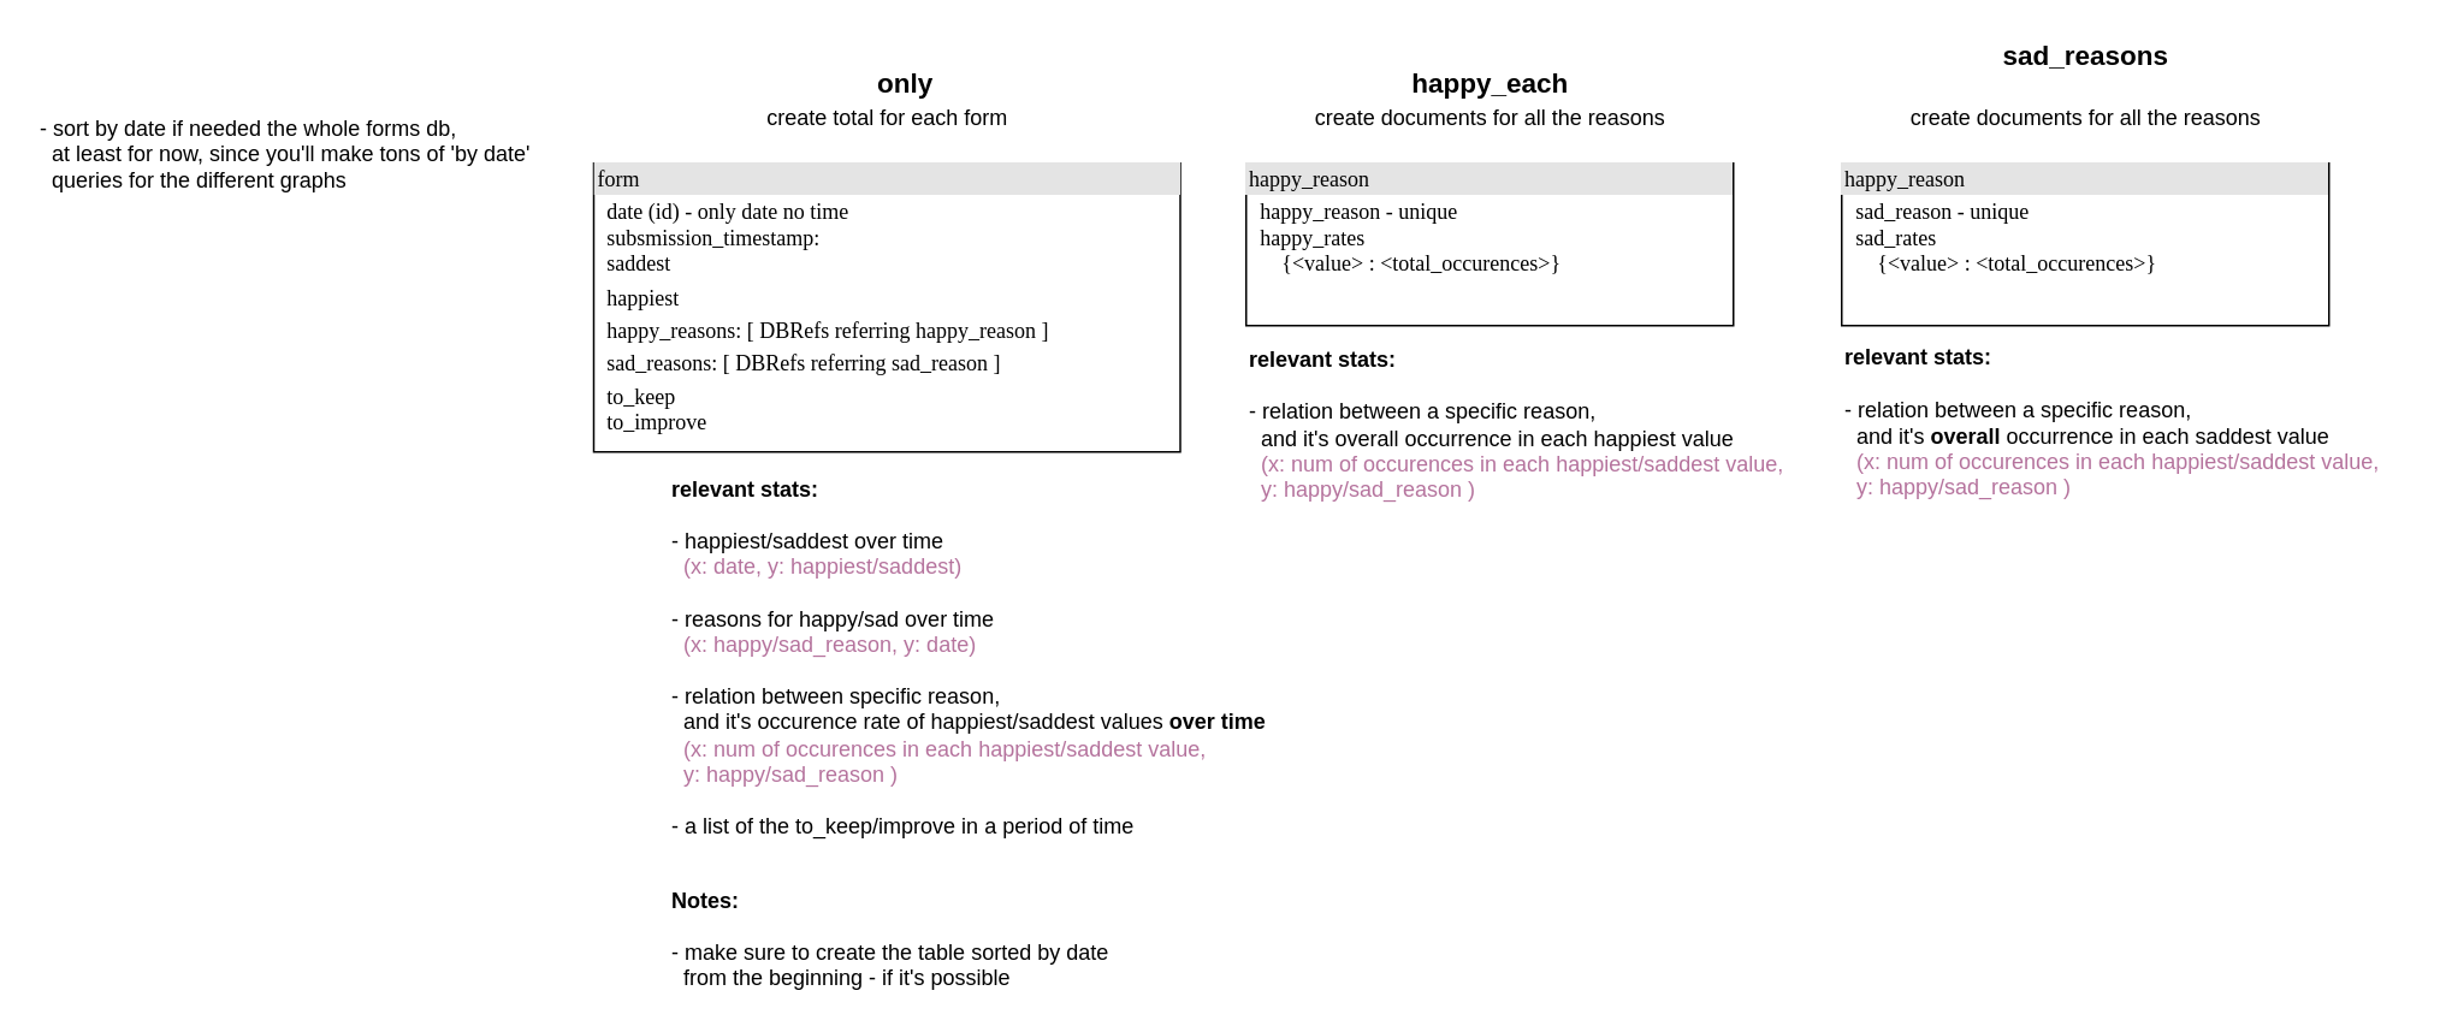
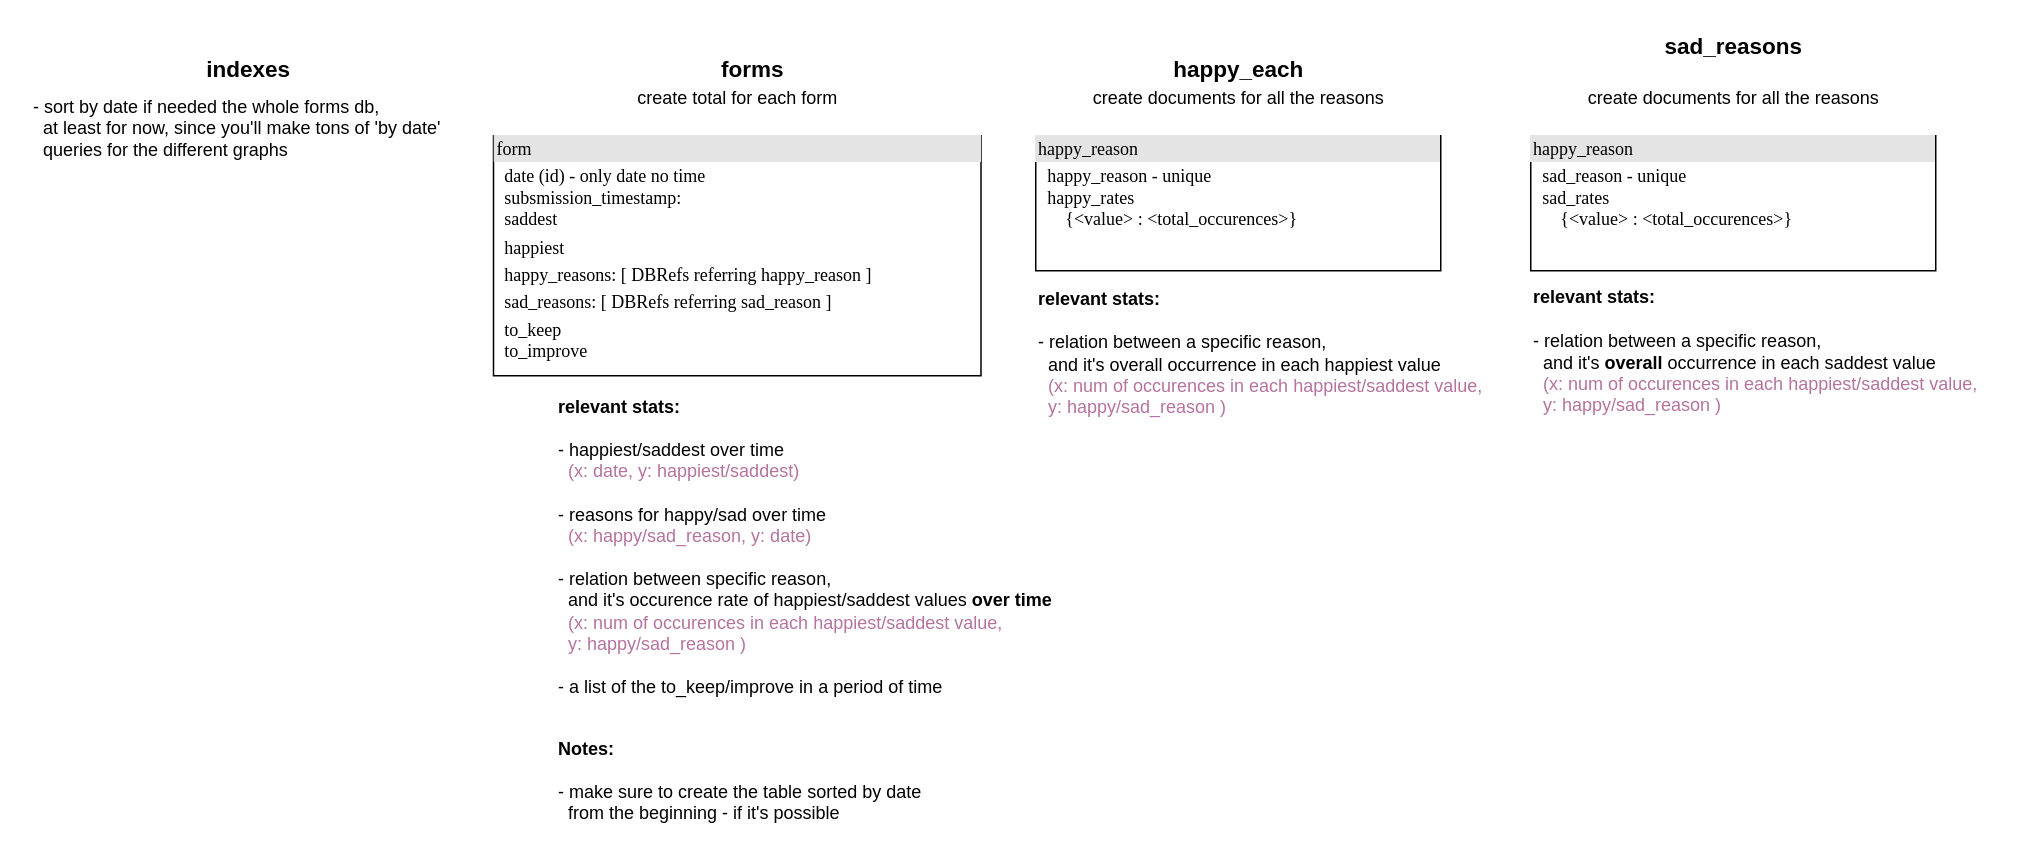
  <mxCell id="0" />
  <mxCell id="1" parent="0" />
  <mxCell id="2" value="&lt;div style=&quot;box-sizing: border-box ; width: 100% ; background: #e4e4e4 ; padding: 2px&quot;&gt;form&lt;/div&gt;&lt;table style=&quot;width: 100% ; font-size: 1em&quot; cellpadding=&quot;2&quot; cellspacing=&quot;0&quot; align=&quot;left&quot;&gt;&lt;tbody style=&quot;line-height: 120%&quot;&gt;&lt;tr&gt;&lt;td&gt;&lt;br&gt;&lt;/td&gt;&lt;td&gt;date (id) - only date no time&lt;br&gt;subsmission_timestamp:&lt;br&gt;saddest&lt;/td&gt;&lt;/tr&gt;&lt;tr&gt;&lt;td&gt;&lt;/td&gt;&lt;td&gt;happiest&lt;/td&gt;&lt;/tr&gt;&lt;tr&gt;&lt;td&gt;&lt;br&gt;&lt;/td&gt;&lt;td&gt;happy_reasons: [ DBRefs referring happy_reason ]&lt;br&gt;&lt;/td&gt;&lt;/tr&gt;&lt;tr&gt;&lt;td&gt;&lt;br&gt;&lt;/td&gt;&lt;td&gt;sad_reasons: [&amp;nbsp;DBRefs referring sad_reason&amp;nbsp;]&lt;br&gt;&lt;/td&gt;&lt;/tr&gt;&lt;tr&gt;&lt;td&gt;&lt;br&gt;&lt;/td&gt;&lt;td&gt;to_keep&lt;br&gt;to_improve&lt;/td&gt;&lt;/tr&gt;&lt;/tbody&gt;&lt;/table&gt;" style="verticalAlign=top;align=left;overflow=fill;html=1;rounded=0;shadow=0;comic=0;labelBackgroundColor=none;strokeWidth=1;fontFamily=Verdana;fontSize=12;horizontal=1;spacing=2;spacingRight=0;spacingLeft=0;spacingTop=0;" parent="1" vertex="1"><mxGeometry x="328.5" y="90" width="325" height="160" as="geometry" /></mxCell>
  <mxCell id="3" value="&lt;div style=&quot;box-sizing: border-box ; width: 100% ; background: #e4e4e4 ; padding: 2px&quot;&gt;happy_reason&lt;/div&gt;&lt;table style=&quot;width: 100% ; font-size: 1em&quot; cellpadding=&quot;2&quot; cellspacing=&quot;0&quot;&gt;&lt;tbody&gt;&lt;tr&gt;&lt;td&gt;&lt;br&gt;&lt;/td&gt;&lt;td&gt;happy_reason - unique&lt;br&gt;happy_rates&lt;br&gt;&amp;nbsp; &amp;nbsp; {&amp;lt;value&amp;gt; : &amp;lt;total_occurences&amp;gt;}&lt;br&gt;&lt;br&gt;&lt;/td&gt;&lt;/tr&gt;&lt;tr&gt;&lt;td&gt;&lt;/td&gt;&lt;td&gt;&lt;br&gt;&lt;/td&gt;&lt;/tr&gt;&lt;/tbody&gt;&lt;/table&gt;" style="verticalAlign=top;align=left;overflow=fill;html=1;rounded=0;shadow=0;comic=0;labelBackgroundColor=none;strokeWidth=1;fontFamily=Verdana;fontSize=12" parent="1" vertex="1"><mxGeometry x="690" y="90" width="270" height="90" as="geometry" /></mxCell>
- <mxCell id="4" value="&lt;b&gt;&lt;font style=&quot;font-size: 15px&quot;&gt;only&lt;/font&gt;&lt;/b&gt;" style="text;html=1;align=center;verticalAlign=middle;resizable=0;points=[];autosize=1;" vertex="1" parent="1"><mxGeometry x="471" y="35" width="60" height="20" as="geometry" /></mxCell>
+ <mxCell id="4" value="&lt;b&gt;&lt;font style=&quot;font-size: 15px&quot;&gt;forms&lt;/font&gt;&lt;/b&gt;" style="text;html=1;align=center;verticalAlign=middle;resizable=0;points=[];autosize=1;" vertex="1" parent="1"><mxGeometry x="471" y="35" width="60" height="20" as="geometry" /></mxCell>
  <mxCell id="5" value="create total for each form" style="text;html=1;align=center;verticalAlign=middle;resizable=0;points=[];autosize=1;" vertex="1" parent="1"><mxGeometry x="401" y="55" width="180" height="20" as="geometry" /></mxCell>
  <mxCell id="6" value="&lt;b&gt;&lt;font style=&quot;font-size: 15px&quot;&gt;happy_each&lt;/font&gt;&lt;/b&gt;" style="text;html=1;align=center;verticalAlign=middle;resizable=0;points=[];autosize=1;" vertex="1" parent="1"><mxGeometry x="760" y="35" width="130" height="20" as="geometry" /></mxCell>
  <mxCell id="7" value="create documents for all the reasons" style="text;html=1;align=center;verticalAlign=middle;resizable=0;points=[];autosize=1;" vertex="1" parent="1"><mxGeometry x="720" y="55" width="210" height="20" as="geometry" /></mxCell>
  <mxCell id="8" value="&lt;b&gt;relevant stats:&lt;br&gt;&lt;/b&gt;&lt;br&gt;- happiest/saddest over time&lt;br&gt;&amp;nbsp;&lt;font color=&quot;#b5739d&quot;&gt; (x: date, y: happiest/saddest)&lt;br&gt;&lt;/font&gt;&lt;br&gt;- reasons for happy/sad over time&lt;br&gt;&lt;font color=&quot;#b5739d&quot;&gt;&amp;nbsp; (x: happy/sad_reason, y: date)&lt;br&gt;&lt;br&gt;&lt;/font&gt;- relation between specific reason, &lt;br&gt;&amp;nbsp; and it's occurence rate of happiest/saddest values &lt;b&gt;over time&lt;br&gt;&amp;nbsp; &lt;/b&gt;&lt;font color=&quot;#b5739d&quot;&gt;(x: num of occurences in each happiest/saddest value,&lt;/font&gt;&lt;br&gt;&lt;font color=&quot;#b5739d&quot;&gt;&amp;nbsp; y: happy/sad_reason )&lt;br&gt;&lt;/font&gt;&lt;br&gt;- a list of the to_keep/improve in a period of time" style="text;html=1;align=left;verticalAlign=middle;resizable=0;points=[];autosize=1;" vertex="1" parent="1"><mxGeometry x="370" y="264" width="340" height="200" as="geometry" /></mxCell>
  <mxCell id="9" value="&lt;b&gt;relevant stats:&lt;br&gt;&lt;/b&gt;&lt;br&gt;&lt;span&gt;- relation between a specific reason,&amp;nbsp;&lt;br&gt;&lt;/span&gt;&amp;nbsp; and it's overall occurrence in each happiest value&lt;br&gt;&lt;font color=&quot;#b5739d&quot;&gt;&lt;b&gt;&amp;nbsp;&amp;nbsp;&lt;/b&gt;(x: num of occurences in each happiest/saddest value,&lt;br&gt;&amp;nbsp; y: happy/sad_reason )&lt;/font&gt;" style="text;html=1;align=left;verticalAlign=middle;resizable=0;points=[];autosize=1;" vertex="1" parent="1"><mxGeometry x="690" y="190" width="310" height="90" as="geometry" /></mxCell>
  <mxCell id="10" value="&lt;div style=&quot;box-sizing: border-box ; width: 100% ; background: #e4e4e4 ; padding: 2px&quot;&gt;happy_reason&lt;/div&gt;&lt;table style=&quot;width: 100% ; font-size: 1em&quot; cellpadding=&quot;2&quot; cellspacing=&quot;0&quot;&gt;&lt;tbody&gt;&lt;tr&gt;&lt;td&gt;&lt;br&gt;&lt;/td&gt;&lt;td&gt;sad_reason - unique&lt;br&gt;sad_rates&lt;br&gt;&amp;nbsp; &amp;nbsp; {&amp;lt;value&amp;gt; : &amp;lt;total_occurences&amp;gt;}&lt;br&gt;&lt;br&gt;&lt;/td&gt;&lt;/tr&gt;&lt;tr&gt;&lt;td&gt;&lt;/td&gt;&lt;td&gt;&lt;br&gt;&lt;/td&gt;&lt;/tr&gt;&lt;/tbody&gt;&lt;/table&gt;" style="verticalAlign=top;align=left;overflow=fill;html=1;rounded=0;shadow=0;comic=0;labelBackgroundColor=none;strokeWidth=1;fontFamily=Verdana;fontSize=12" vertex="1" parent="1"><mxGeometry x="1020" y="90" width="270" height="90" as="geometry" /></mxCell>
  <mxCell id="11" value="&lt;b&gt;&lt;font style=&quot;font-size: 15px&quot;&gt;sad_reasons&lt;/font&gt;&lt;/b&gt;" style="text;html=1;align=center;verticalAlign=middle;resizable=0;points=[];autosize=1;" vertex="1" parent="1"><mxGeometry x="1100" y="20" width="110" height="20" as="geometry" /></mxCell>
  <mxCell id="12" value="create documents for all the reasons" style="text;html=1;align=center;verticalAlign=middle;resizable=0;points=[];autosize=1;" vertex="1" parent="1"><mxGeometry x="1050" y="55" width="210" height="20" as="geometry" /></mxCell>
  <mxCell id="13" value="&lt;b&gt;relevant stats:&lt;br&gt;&lt;/b&gt;&lt;br&gt;&lt;span&gt;- relation between a specific reason,&amp;nbsp;&lt;br&gt;&lt;/span&gt;&amp;nbsp; and it's &lt;b&gt;overall &lt;/b&gt;occurrence in each saddest value&lt;br&gt;&lt;b&gt;&amp;nbsp;&amp;nbsp;&lt;/b&gt;&lt;font color=&quot;#b5739d&quot;&gt;(x: num of occurences in each happiest/saddest value,&lt;br&gt;&amp;nbsp; y: happy/sad_reason )&lt;/font&gt;" style="text;html=1;align=left;verticalAlign=middle;resizable=0;points=[];autosize=1;" vertex="1" parent="1"><mxGeometry x="1020" y="189" width="310" height="90" as="geometry" /></mxCell>
+ <mxCell id="14" value="&lt;b&gt;&lt;font style=&quot;font-size: 15px&quot;&gt;indexes&lt;/font&gt;&lt;/b&gt;" style="text;html=1;align=center;verticalAlign=middle;resizable=0;points=[];autosize=1;" vertex="1" parent="1"><mxGeometry x="130" y="35" width="70" height="20" as="geometry" /></mxCell>
  <mxCell id="15" value="&lt;b&gt;Notes:&lt;br&gt;&lt;/b&gt;&lt;br&gt;- make sure to create the table sorted by date&lt;br&gt;&amp;nbsp; from the beginning - if it's possible" style="text;html=1;align=left;verticalAlign=middle;resizable=0;points=[];autosize=1;" vertex="1" parent="1"><mxGeometry x="370" y="490" width="260" height="60" as="geometry" /></mxCell>
  <mxCell id="16" value="- sort by date if needed the whole forms db,&lt;br&gt;&amp;nbsp; at least for now, since you'll make tons of 'by date'&lt;br&gt;&amp;nbsp; queries for the different graphs" style="text;html=1;align=left;verticalAlign=middle;resizable=0;points=[];autosize=1;" vertex="1" parent="1"><mxGeometry x="20" y="60" width="290" height="50" as="geometry" /></mxCell>
